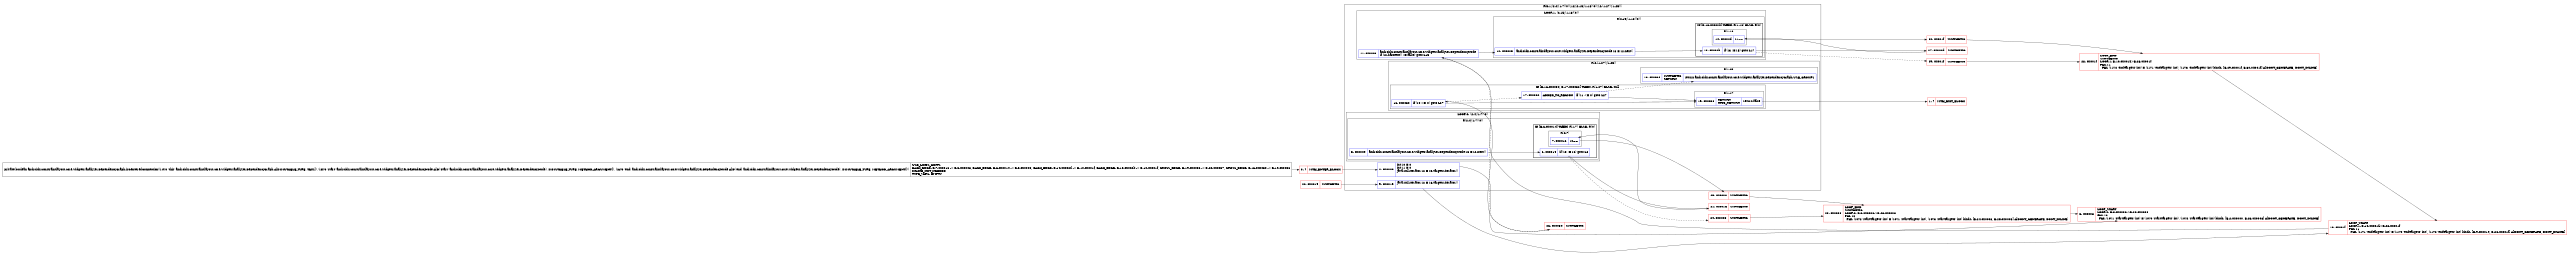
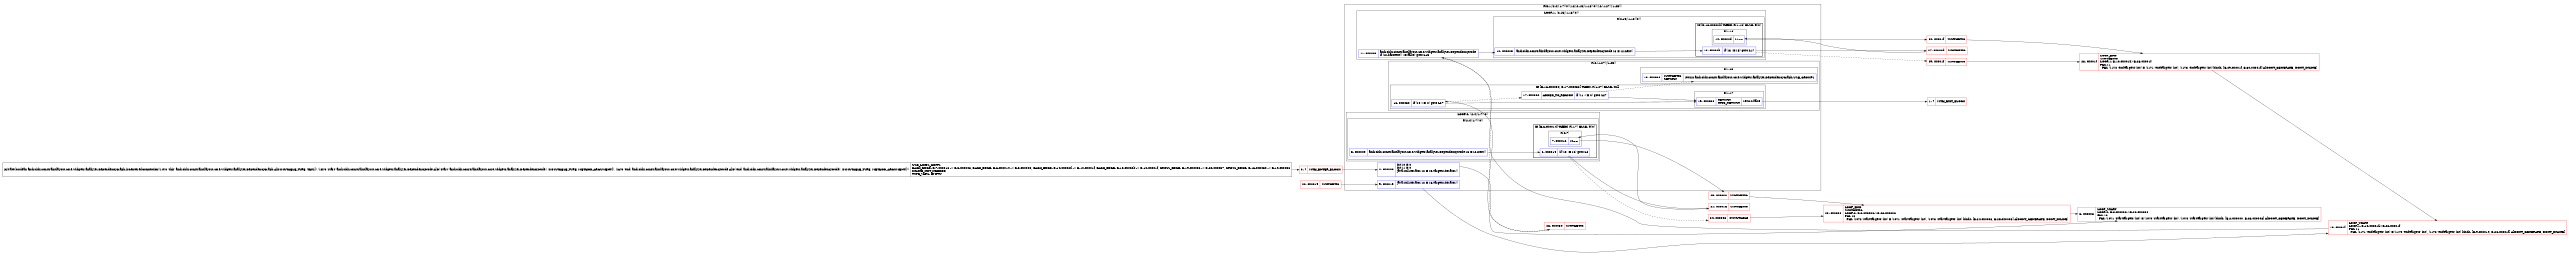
  digraph {
    rankdir=LR
    node [color=red shape=record]
    n1 [color=blue label="{7\:\ 0x0016|r0++\l}"]
    n2 [color=blue label="{6\:\ 0x0014|if (r3 != r6) goto L6\l}"]
    n3 [color=blue label="{5\:\ 0x000e|androidx.constraintlayout.core.widgets.analyzer.DependencyNode r3 = r2.next()\l}"]
    n4 [color=blue label="{14\:\ 0x002d|r1++\l}"]
    n5 [color=blue label="{13\:\ 0x002b|if (r3 != r5) goto L17\l}"]
    n6 [color=blue label="{12\:\ 0x0025|androidx.constraintlayout.core.widgets.analyzer.DependencyNode r3 = r2.next()\l}"]
    n7 [color=blue label="{11\:\ 0x0023|androidx.constraintlayout.core.widgets.analyzer.DependencyNode \lif (r2.hasNext() != false) goto L15\l}"]
    n8 [color=blue label="{19\:\ 0x0036|RETURN\lORIG_RETURN\l|return false\l}"]
    n9 [color=blue label="{16\:\ 0x0030|if (r0 \<= 0) goto L27\l}"]
    n10 [color=blue label="{17\:\ 0x0032|ADDED_TO_REGION\l|if (r1 \<= 0) goto L27\l}"]
    n11 [color=blue label="{18\:\ 0x0034|SYNTHETIC\lRETURN\l|return androidx.constraintlayout.core.widgets.analyzer.DependencyGraph.USE_GROUPS\l}"]
    n12 [color=blue label="{2\:\ 0x0000|int r0 = 0\lint r1 = 0\ljava.util.Iterator r2 = r5.targets.iterator()\l\l}"]
    n13 [color=blue label="{9\:\ 0x0019|java.util.Iterator r2 = r6.targets.iterator()\l\l}"]
    n14 [label="{25\:\ 0x0008|SYNTHETIC\l}"]
    n15 [label="{21\:\ 0x0016|SYNTHETIC\l}"]
-   n16 [label="{24\:\ 0x0008|SYNTHETIC\l}"]
+   n16 [label="{24\:\ 0x0008|IMMUTABLE\l}"]
    n17 [label="{30\:\ 0x001f|SYNTHETIC\l}"]
    n18 [label="{27\:\ 0x002d|SYNTHETIC\l}"]
    n19 [label="{29\:\ 0x001f|SYNTHETIC\l}"]
    n20 [label="{26\:\ 0x0030|SYNTHETIC\l}"]
    n21 [label="{1\:\ ?|MTH_EXIT_BLOCK\l}"]
    n22 [label="{3\:\ 0x0008|LOOP_START\lLOOP:0: B:3:0x0008\-\>B:23:0x0008\lPHI: r0 \l  PHI: (r0v1 'startTargets' int) = (r0v0 'startTargets' int), (r0v2 'startTargets' int) binds: [B:2:0x0000, B:23:0x0008] A[DONT_GENERATE, DONT_INLINE]\l}"]
    n23 [label="{10\:\ 0x001f|LOOP_START\lLOOP:1: B:10:0x001f\-\>B:28:0x001f\lPHI: r1 \l  PHI: (r1v1 'endTargets' int) = (r1v0 'endTargets' int), (r1v2 'endTargets' int) binds: [B:9:0x0019, B:28:0x001f] A[DONT_GENERATE, DONT_INLINE]\l}"]
    n24 [label="{22\:\ 0x0019|SYNTHETIC\l}"]
    n25 [label="{23\:\ 0x0008|LOOP_END\lSYNTHETIC\lLOOP:0: B:3:0x0008\-\>B:23:0x0008\lPHI: r0 \l  PHI: (r0v2 'startTargets' int) = (r0v1 'startTargets' int), (r0v3 'startTargets' int) binds: [B:24:0x0008, B:25:0x0008] A[DONT_GENERATE, DONT_INLINE]\l}"]
    n26 [label="{28\:\ 0x001f|LOOP_END\lSYNTHETIC\lLOOP:1: B:10:0x001f\-\>B:28:0x001f\lPHI: r1 \l  PHI: (r1v2 'endTargets' int) = (r1v1 'endTargets' int), (r1v3 'endTargets' int) binds: [B:29:0x001f, B:30:0x001f] A[DONT_GENERATE, DONT_INLINE]\l}"]
    n27 [label="{0\:\ ?|MTH_ENTER_BLOCK\l}"]
    n28 [label="{private boolean androidx.constraintlayout.core.widgets.analyzer.DependencyGraph.isCenteredConnection((r4v0 'this' androidx.constraintlayout.core.widgets.analyzer.DependencyGraph A[IMMUTABLE_TYPE, THIS]), (r5v0 'start' androidx.constraintlayout.core.widgets.analyzer.DependencyNode A[D('start' androidx.constraintlayout.core.widgets.analyzer.DependencyNode), IMMUTABLE_TYPE, METHOD_ARGUMENT]), (r6v0 'end' androidx.constraintlayout.core.widgets.analyzer.DependencyNode A[D('end' androidx.constraintlayout.core.widgets.analyzer.DependencyNode), IMMUTABLE_TYPE, METHOD_ARGUMENT]))  | USE_LINES_HINTS\lBACK_EDGE: B:7:0x0016 \-\> B:3:0x0008, BACK_EDGE: B:6:0x0014 \-\> B:3:0x0008, BACK_EDGE: B:14:0x002d \-\> B:10:0x001f, BACK_EDGE: B:13:0x002b \-\> B:10:0x001f, CROSS_EDGE: B:19:0x0036 \-\> B:20:0x0037, CROSS_EDGE: B:16:0x0030 \-\> B:19:0x0036\lINLINE_NOT_NEEDED\lTYPE_VARS: EMPTY\l}" color=""]
    subgraph cluster_1 {
      label="R(5:1|(2:4|(1:7)(0))|12|(2:15|(1:18)(0))|(2:(1:27)|(1:25)))"
      n12
      n13
      subgraph cluster_2 {
        label="LOOP:0: (2:4|(1:7)(0))"
        subgraph cluster_3 {
          label="R(2:4|(1:7)(0))"
          n3
          subgraph cluster_4 {
            label="IF [B:6:0x0014] THEN: R(1:7) ELSE: R(0)"
            n2
            subgraph cluster_5 {
              label="R(2:7)"
              n1
            }
            subgraph cluster_6 {
              label="R(0)"
            }
          }
        }
      }
      subgraph cluster_7 {
        label="LOOP:1: (2:15|(1:18)(0))"
        n7
        subgraph cluster_8 {
          label="R(2:15|(1:18)(0))"
          n6
          subgraph cluster_9 {
            label="IF [B:13:0x002b] THEN: R(1:18) ELSE: R(0)"
            n5
            subgraph cluster_10 {
              label="R(1:18)"
              n4
            }
            subgraph cluster_11 {
              label="R(0)"
            }
          }
        }
      }
      subgraph cluster_12 {
        label="R(2:(1:27)|(1:25))"
        subgraph cluster_13 {
          label="IF [B:16:0x0030, B:17:0x0032] THEN: R(1:27) ELSE: null"
          n9
          n10
          subgraph cluster_14 {
            label="R(1:17)"
            n8
          }
        }
        subgraph cluster_15 {
          label="R(1:25)"
          n11
        }
      }
    }
    n1 -> n14
    n2 -> n15
    n2 -> n16 [style=dashed]
    n3 -> n2
    n4 -> n17
    n5 -> n18
    n5 -> n19 [style=dashed]
    n6 -> n5
    n7 -> n6
    n7 -> n20 [style=dashed]
    n8 -> n21
    n9 -> n8
    n9 -> n10 [style=dashed]
    n10 -> n8
    n10 -> n11 [style=dashed]
    n12 -> n22
    n13 -> n23
    n14 -> n25
    n15 -> n1
    n16 -> n25
    n17 -> n26
    n18 -> n4
    n19 -> n26
    n20 -> n9
    n23 -> n7
    n24 -> n13
    n25 -> n22
    n26 -> n23
    n27 -> n12
    n28 -> n27
  }
